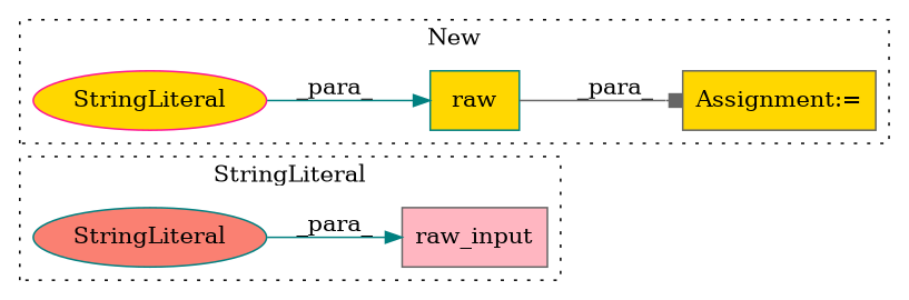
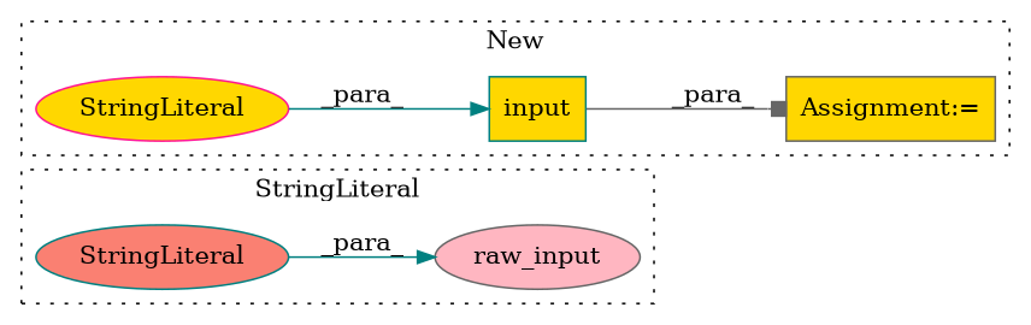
  digraph {
    rankdir=LR
    node [a=32 color=gray40 fillcolor=gold shape=box style=filled]
    edge [arrowhead=normal color=teal]
-   n1 [fillcolor=lightpink l="10,1" label=raw_input s="308,339"]
+   n1 [fillcolor=lightpink l="10,1" label=raw_input s="308,339" shape=ellipse]
    n2 [a=45 color=teal fillcolor=salmon l=21 label=StringLiteral s=318 shape=ellipse]
-   n3 [color=teal l="6,1" label=raw s="447,510"]
+   n3 [color=teal l="6,1" label=input s="447,510"]
    n4 [a=45 color=deeppink l=57 label=StringLiteral s=453 shape=ellipse]
    n5 [a=7 l=1 label="Assignment:=" s=446]
    subgraph cluster_1 {
      label=StringLiteral
      style=dotted
      n1
      n2
    }
    subgraph cluster_2 {
      label=New
      style=dotted
      n3
      n4
      n5
    }
    n2 -> n1 [label=_para_]
    n3 -> n5 [arrowhead=box color=gray40 label=_para_]
    n4 -> n3 [label=_para_]
  }
